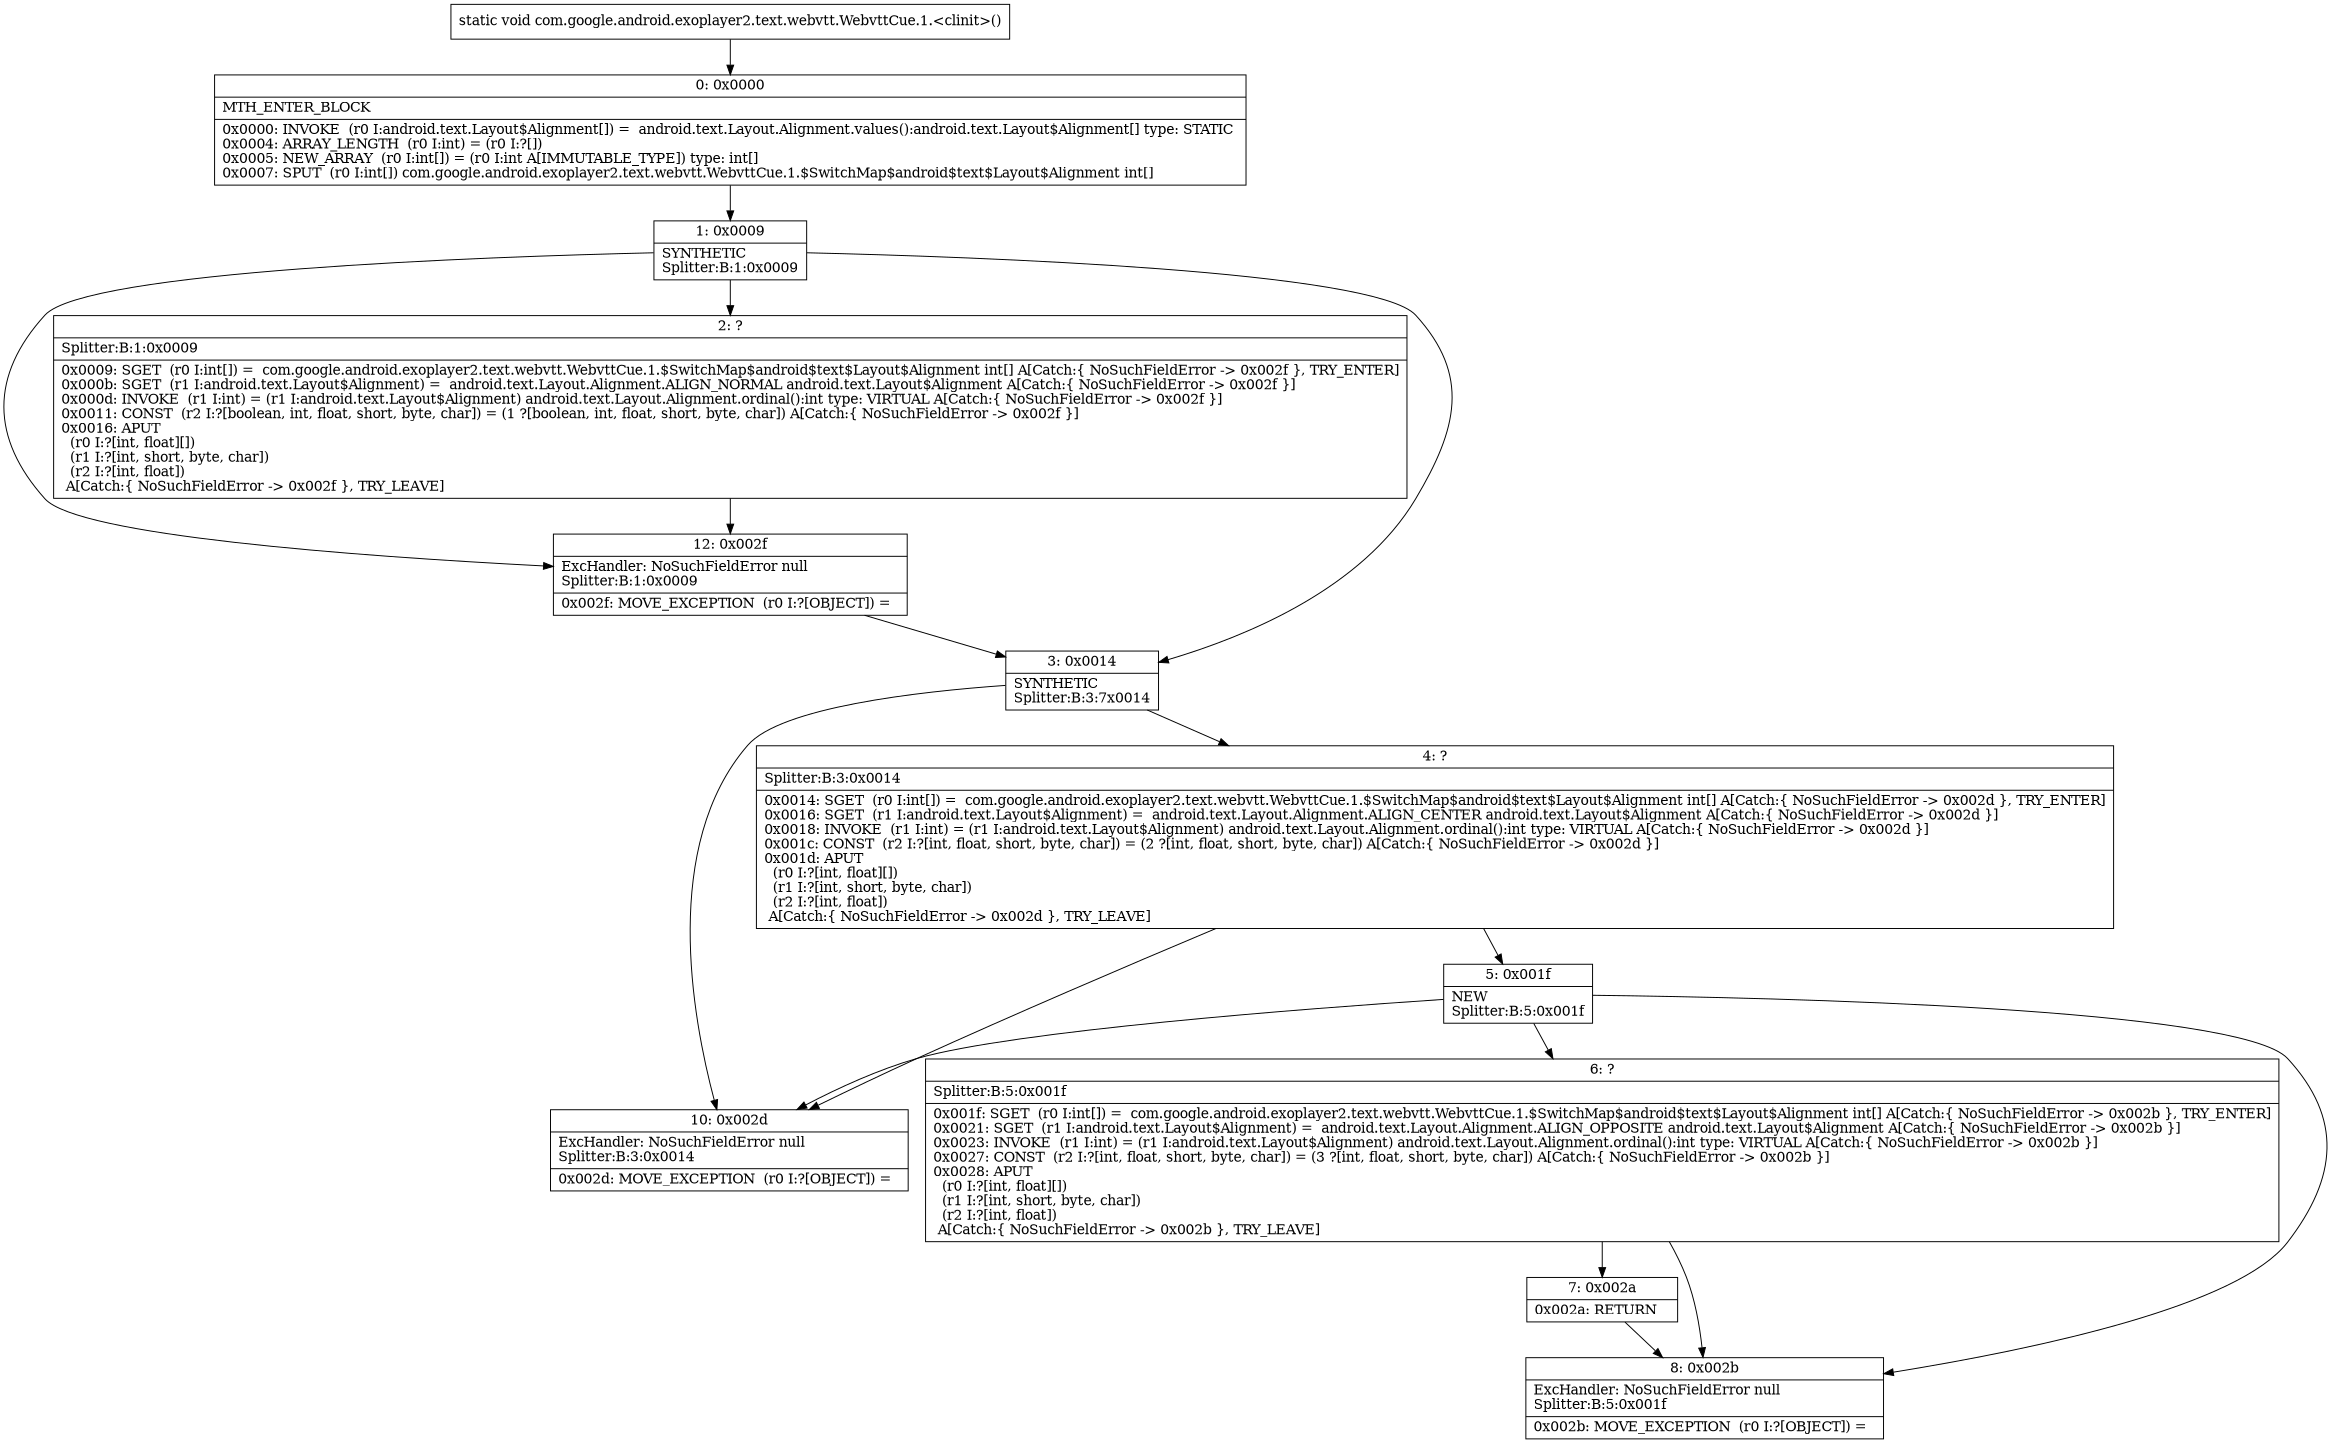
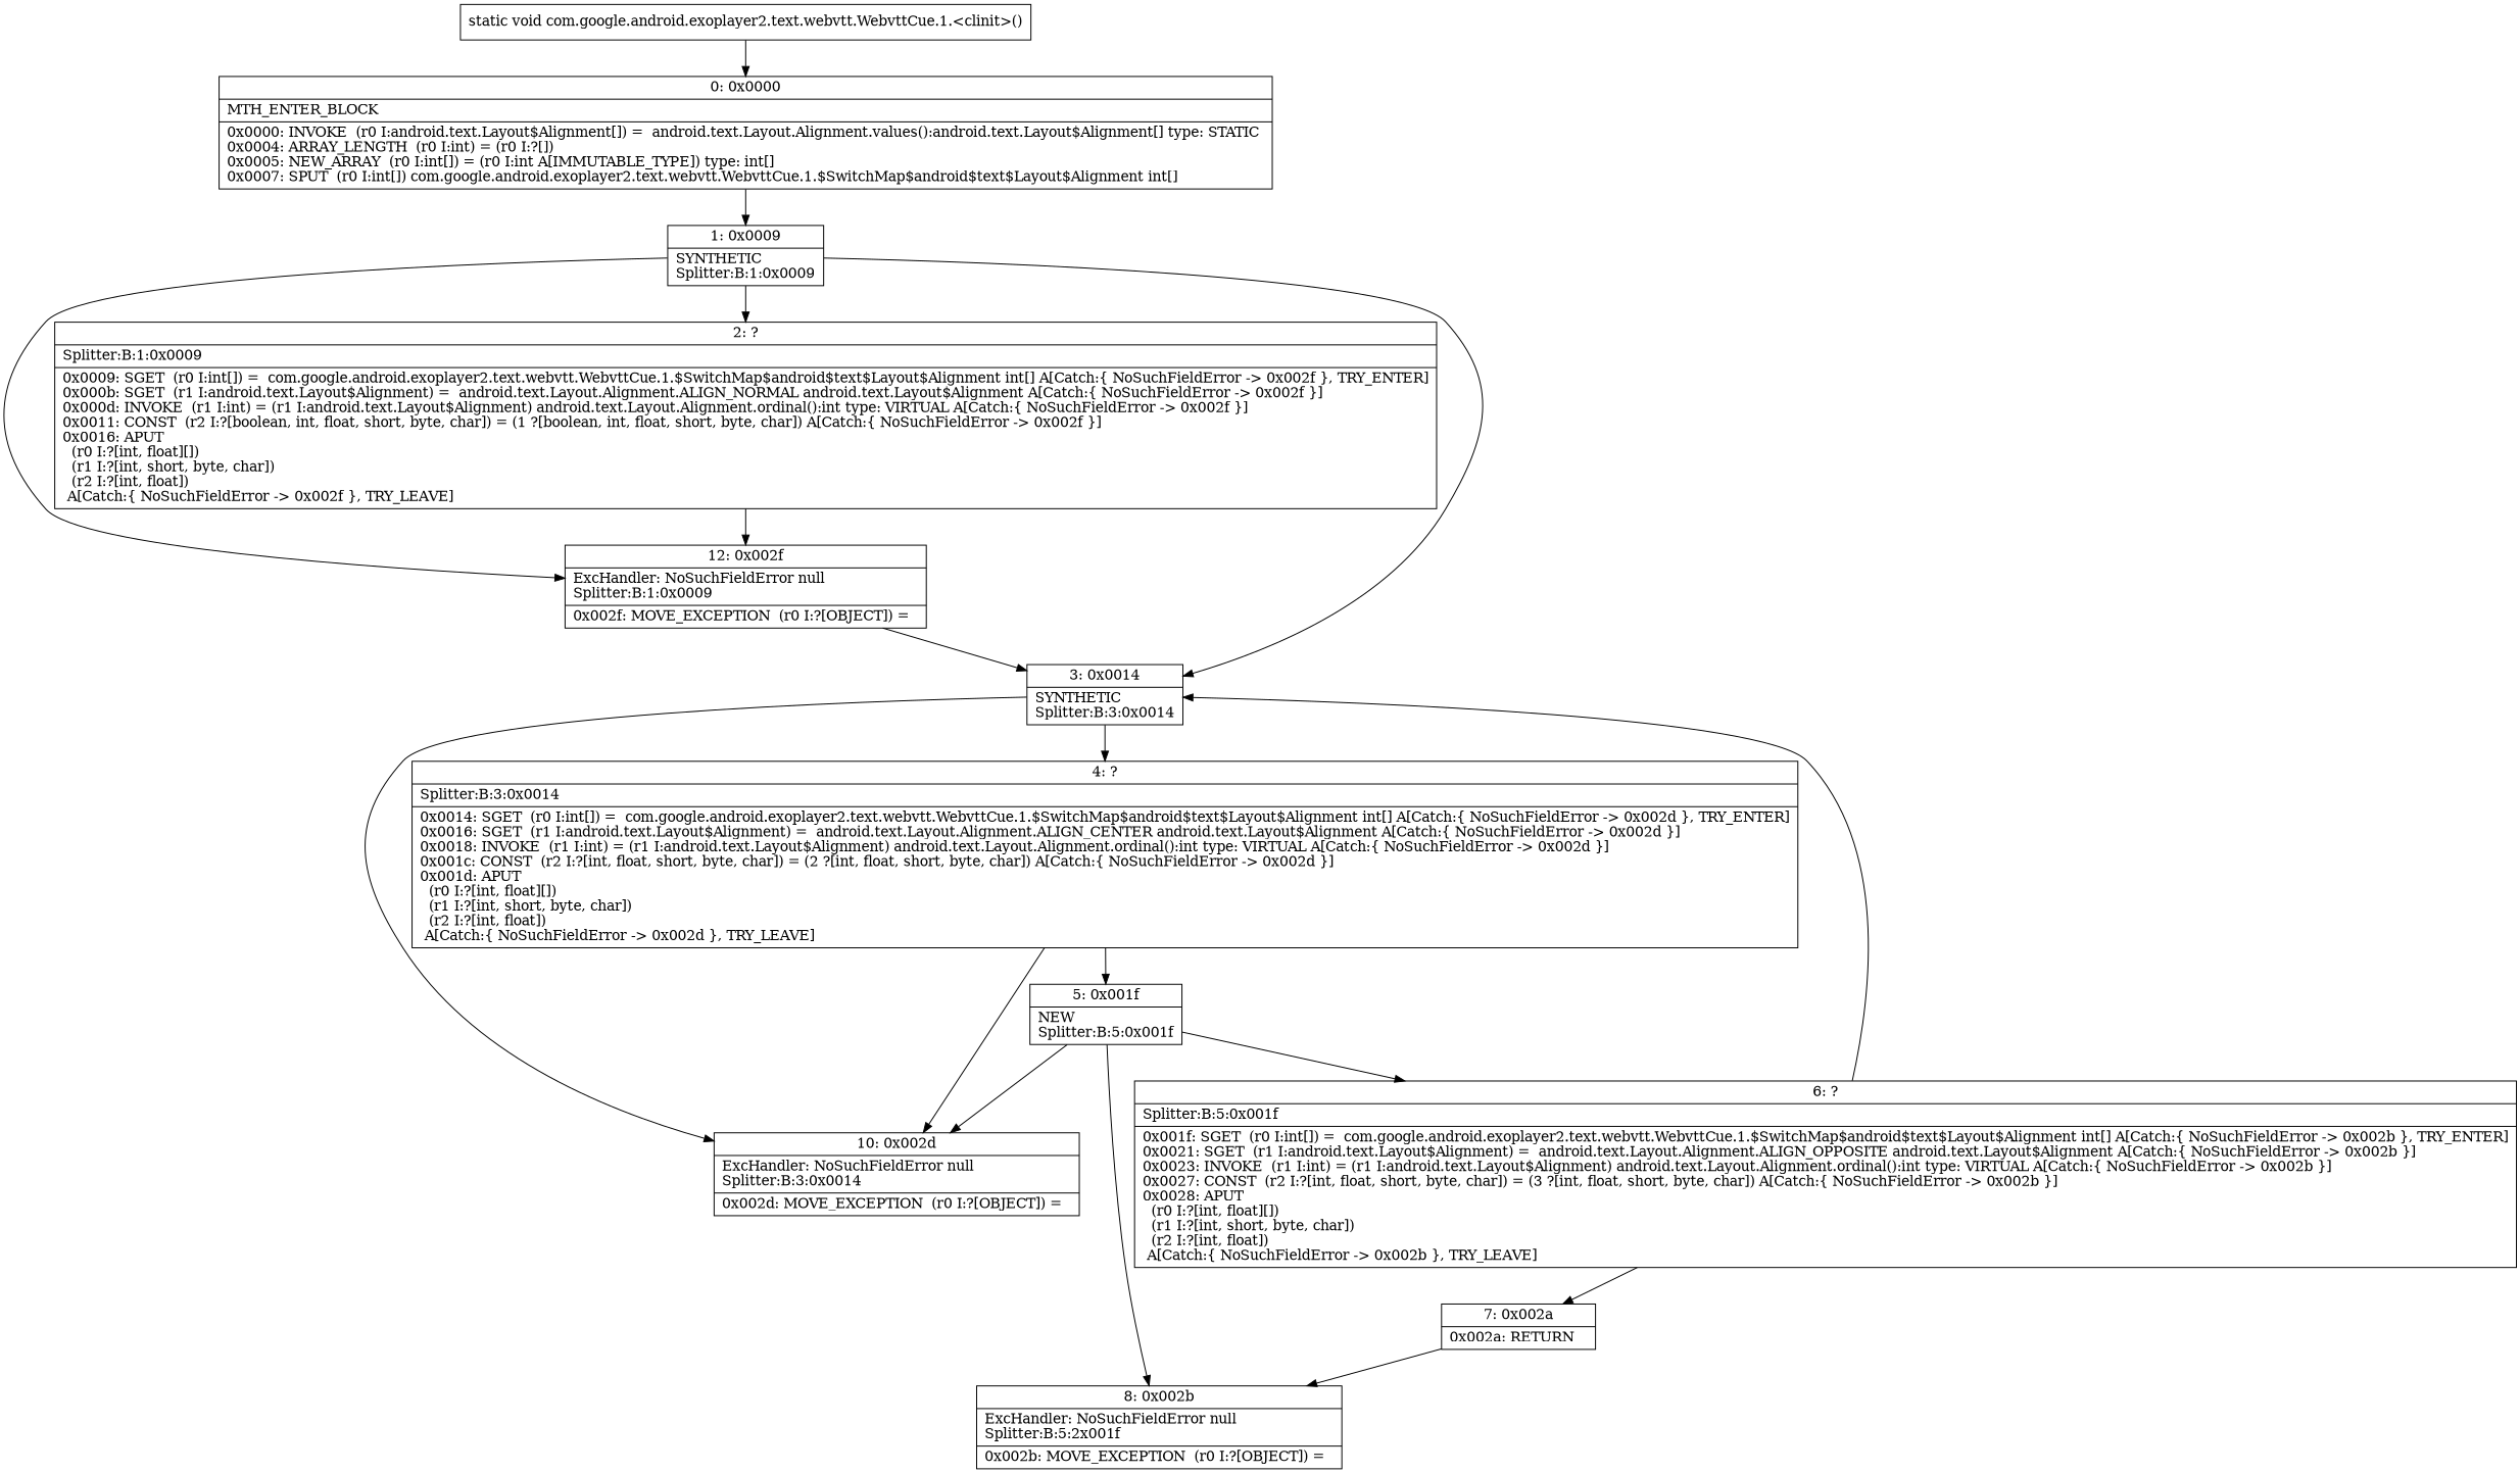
  digraph {
    node [shape=record]
    n1 [label="{0\:\ 0x0000|MTH_ENTER_BLOCK\l|0x0000: INVOKE  (r0 I:android.text.Layout$Alignment[]) =  android.text.Layout.Alignment.values():android.text.Layout$Alignment[] type: STATIC \l0x0004: ARRAY_LENGTH  (r0 I:int) = (r0 I:?[]) \l0x0005: NEW_ARRAY  (r0 I:int[]) = (r0 I:int A[IMMUTABLE_TYPE]) type: int[] \l0x0007: SPUT  (r0 I:int[]) com.google.android.exoplayer2.text.webvtt.WebvttCue.1.$SwitchMap$android$text$Layout$Alignment int[] \l}"]
    n2 [label="{1\:\ 0x0009|SYNTHETIC\lSplitter:B:1:0x0009\l}"]
    n3 [label="{2\:\ ?|Splitter:B:1:0x0009\l|0x0009: SGET  (r0 I:int[]) =  com.google.android.exoplayer2.text.webvtt.WebvttCue.1.$SwitchMap$android$text$Layout$Alignment int[] A[Catch:\{ NoSuchFieldError \-\> 0x002f \}, TRY_ENTER]\l0x000b: SGET  (r1 I:android.text.Layout$Alignment) =  android.text.Layout.Alignment.ALIGN_NORMAL android.text.Layout$Alignment A[Catch:\{ NoSuchFieldError \-\> 0x002f \}]\l0x000d: INVOKE  (r1 I:int) = (r1 I:android.text.Layout$Alignment) android.text.Layout.Alignment.ordinal():int type: VIRTUAL A[Catch:\{ NoSuchFieldError \-\> 0x002f \}]\l0x0011: CONST  (r2 I:?[boolean, int, float, short, byte, char]) = (1 ?[boolean, int, float, short, byte, char]) A[Catch:\{ NoSuchFieldError \-\> 0x002f \}]\l0x0016: APUT  \l  (r0 I:?[int, float][])\l  (r1 I:?[int, short, byte, char])\l  (r2 I:?[int, float])\l A[Catch:\{ NoSuchFieldError \-\> 0x002f \}, TRY_LEAVE]\l}"]
    n4 [label="{12\:\ 0x002f|ExcHandler: NoSuchFieldError null\lSplitter:B:1:0x0009\l|0x002f: MOVE_EXCEPTION  (r0 I:?[OBJECT]) =  \l}"]
-   n5 [label="{3\:\ 0x0014|SYNTHETIC\lSplitter:B:3:7x0014\l}"]
+   n5 [label="{3\:\ 0x0014|SYNTHETIC\lSplitter:B:3:0x0014\l}"]
    n6 [label="{4\:\ ?|Splitter:B:3:0x0014\l|0x0014: SGET  (r0 I:int[]) =  com.google.android.exoplayer2.text.webvtt.WebvttCue.1.$SwitchMap$android$text$Layout$Alignment int[] A[Catch:\{ NoSuchFieldError \-\> 0x002d \}, TRY_ENTER]\l0x0016: SGET  (r1 I:android.text.Layout$Alignment) =  android.text.Layout.Alignment.ALIGN_CENTER android.text.Layout$Alignment A[Catch:\{ NoSuchFieldError \-\> 0x002d \}]\l0x0018: INVOKE  (r1 I:int) = (r1 I:android.text.Layout$Alignment) android.text.Layout.Alignment.ordinal():int type: VIRTUAL A[Catch:\{ NoSuchFieldError \-\> 0x002d \}]\l0x001c: CONST  (r2 I:?[int, float, short, byte, char]) = (2 ?[int, float, short, byte, char]) A[Catch:\{ NoSuchFieldError \-\> 0x002d \}]\l0x001d: APUT  \l  (r0 I:?[int, float][])\l  (r1 I:?[int, short, byte, char])\l  (r2 I:?[int, float])\l A[Catch:\{ NoSuchFieldError \-\> 0x002d \}, TRY_LEAVE]\l}"]
    n7 [label="{10\:\ 0x002d|ExcHandler: NoSuchFieldError null\lSplitter:B:3:0x0014\l|0x002d: MOVE_EXCEPTION  (r0 I:?[OBJECT]) =  \l}"]
    n8 [label="{5\:\ 0x001f|NEW\lSplitter:B:5:0x001f\l}"]
    n9 [label="{6\:\ ?|Splitter:B:5:0x001f\l|0x001f: SGET  (r0 I:int[]) =  com.google.android.exoplayer2.text.webvtt.WebvttCue.1.$SwitchMap$android$text$Layout$Alignment int[] A[Catch:\{ NoSuchFieldError \-\> 0x002b \}, TRY_ENTER]\l0x0021: SGET  (r1 I:android.text.Layout$Alignment) =  android.text.Layout.Alignment.ALIGN_OPPOSITE android.text.Layout$Alignment A[Catch:\{ NoSuchFieldError \-\> 0x002b \}]\l0x0023: INVOKE  (r1 I:int) = (r1 I:android.text.Layout$Alignment) android.text.Layout.Alignment.ordinal():int type: VIRTUAL A[Catch:\{ NoSuchFieldError \-\> 0x002b \}]\l0x0027: CONST  (r2 I:?[int, float, short, byte, char]) = (3 ?[int, float, short, byte, char]) A[Catch:\{ NoSuchFieldError \-\> 0x002b \}]\l0x0028: APUT  \l  (r0 I:?[int, float][])\l  (r1 I:?[int, short, byte, char])\l  (r2 I:?[int, float])\l A[Catch:\{ NoSuchFieldError \-\> 0x002b \}, TRY_LEAVE]\l}"]
-   n10 [label="{8\:\ 0x002b|ExcHandler: NoSuchFieldError null\lSplitter:B:5:0x001f\l|0x002b: MOVE_EXCEPTION  (r0 I:?[OBJECT]) =  \l}"]
+   n10 [label="{8\:\ 0x002b|ExcHandler: NoSuchFieldError null\lSplitter:B:5:2x001f\l|0x002b: MOVE_EXCEPTION  (r0 I:?[OBJECT]) =  \l}"]
    n11 [label="{7\:\ 0x002a|0x002a: RETURN   \l}"]
    n12 [label="{static void com.google.android.exoplayer2.text.webvtt.WebvttCue.1.\<clinit\>() }"]
    n1 -> n2
    n2 -> n3
    n2 -> n4
    n2 -> n5
    n3 -> n4
    n4 -> n5
    n5 -> n6
    n5 -> n7
    n6 -> n7
    n6 -> n8
    n8 -> n7
    n8 -> n9
    n8 -> n10
-   n9 -> n10
+   n9 -> n5
    n9 -> n11
    n11 -> n10
    n12 -> n1
  }
